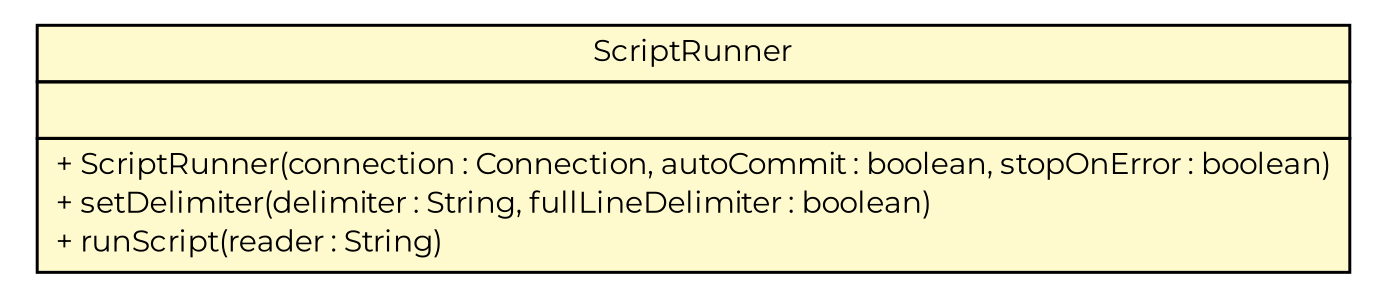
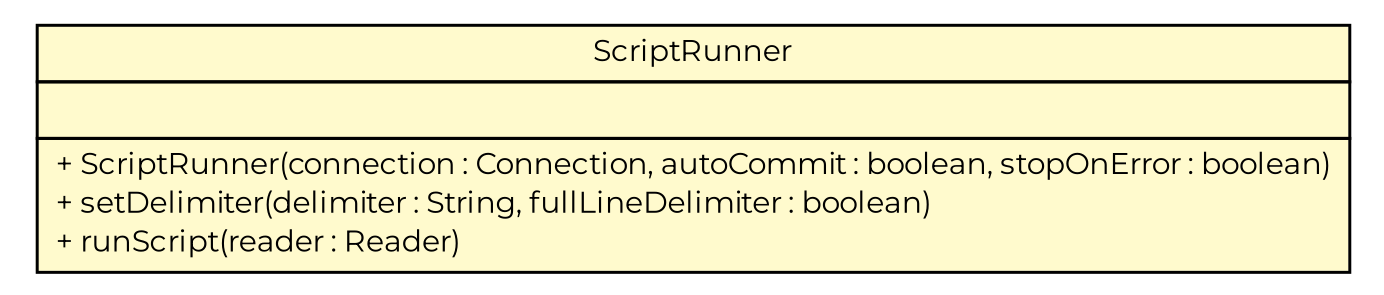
  digraph {
    nodesep=0.25
    ranksep=0.5
    fontname=Montserrat
-   n1 [fontcolor=black fontname=Montserrat fontsize=10.0 label=<<table title="nl.b3p.topnl.ScriptRunner" border="0" cellborder="1" cellspacing="0" cellpadding="2" port="p" bgcolor="lemonChiffon" href="./ScriptRunner.html"> 		<tr><td><table border="0" cellspacing="0" cellpadding="1"> <tr><td align="center" balign="center"> ScriptRunner </td></tr> 		</table></td></tr> 		<tr><td><table border="0" cellspacing="0" cellpadding="1"> <tr><td align="left" balign="left">  </td></tr> 		</table></td></tr> 		<tr><td><table border="0" cellspacing="0" cellpadding="1"> <tr><td align="left" balign="left"> + ScriptRunner(connection : Connection, autoCommit : boolean, stopOnError : boolean) </td></tr> <tr><td align="left" balign="left"> + setDelimiter(delimiter : String, fullLineDelimiter : boolean) </td></tr> <tr><td align="left" balign="left"> + runScript(reader : String) </td></tr> 		</table></td></tr> 		</table>> shape=plaintext]
+   n1 [fontcolor=black fontname=Montserrat fontsize=10.0 label=<<table title="nl.b3p.topnl.ScriptRunner" border="0" cellborder="1" cellspacing="0" cellpadding="2" port="p" bgcolor="lemonChiffon" href="./ScriptRunner.html"> 		<tr><td><table border="0" cellspacing="0" cellpadding="1"> <tr><td align="center" balign="center"> ScriptRunner </td></tr> 		</table></td></tr> 		<tr><td><table border="0" cellspacing="0" cellpadding="1"> <tr><td align="left" balign="left">  </td></tr> 		</table></td></tr> 		<tr><td><table border="0" cellspacing="0" cellpadding="1"> <tr><td align="left" balign="left"> + ScriptRunner(connection : Connection, autoCommit : boolean, stopOnError : boolean) </td></tr> <tr><td align="left" balign="left"> + setDelimiter(delimiter : String, fullLineDelimiter : boolean) </td></tr> <tr><td align="left" balign="left"> + runScript(reader : Reader) </td></tr> 		</table></td></tr> 		</table>> shape=plaintext]
  }
